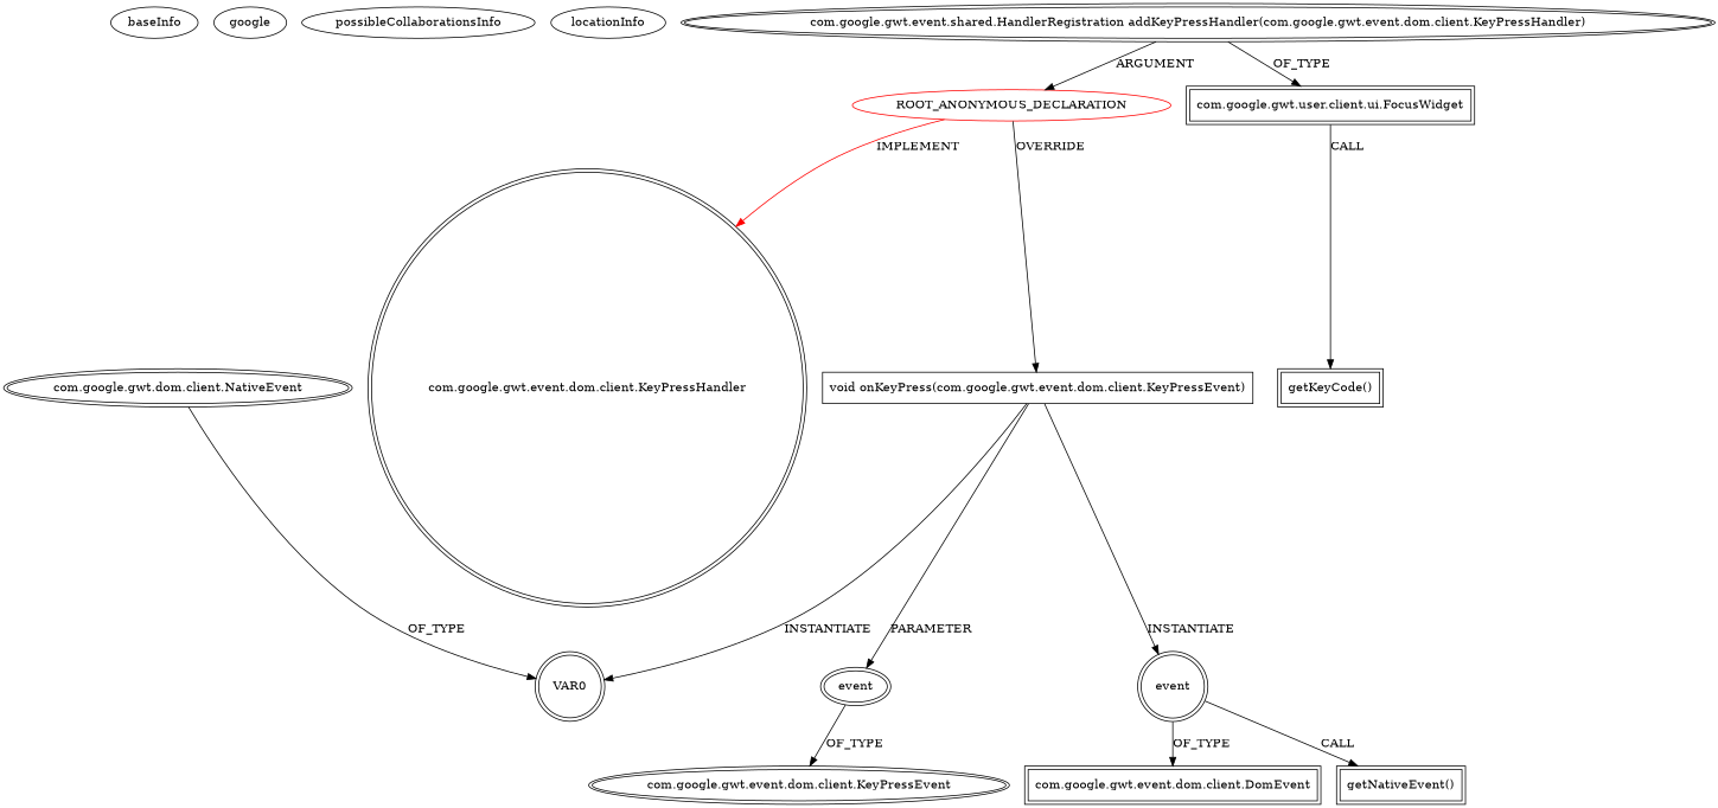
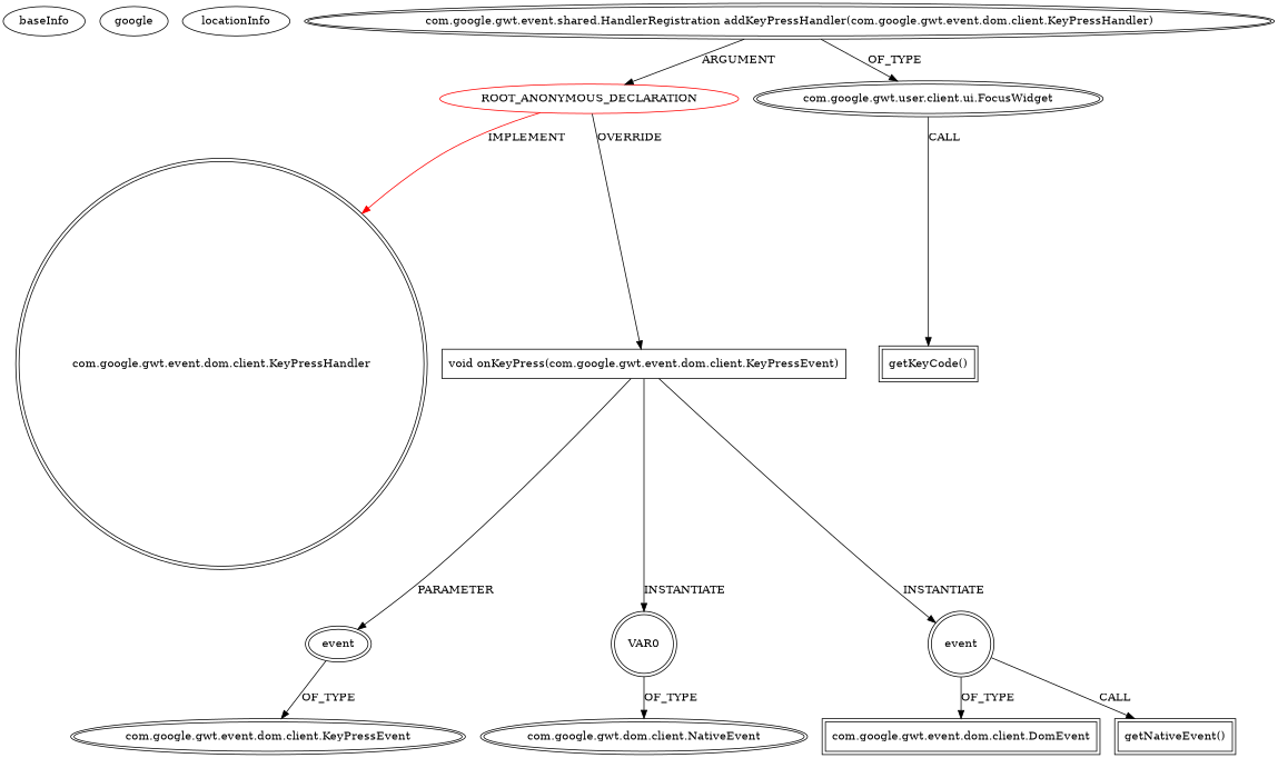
  digraph {
    node [isFrameworkType=true peripheries=2]
    baseInfo [category=extension_graph graphId=3433 isAnonymous=true possibleRelation=false isFrameworkType="" peripheries=""]
    n2 [0="com.google.gwt.event.dom.client.KeyPressHandler" label=google isFrameworkType="" peripheries=""]
-   possibleCollaborationsInfo [isFrameworkType="" peripheries=""]
    locationInfo [contextSignature="void loadStockWatcher()" filePath="/krajcovic-stockwatcher/stockwatcher-master/src/com/google/gwt/sample/stockwatcher/client/StockWatcher.java" graphId=3433 projectName="krajcovic-stockwatcher" isFrameworkType="" peripheries=""]
    n5 [color=red isFrameworkType=false label=ROOT_ANONYMOUS_DECLARATION vertexType=ROOT_ANONYMOUS_DECLARATION peripheries=""]
    n6 [label="com.google.gwt.event.dom.client.KeyPressHandler" shape=circle vertexType=FRAMEWORK_INTERFACE_TYPE]
    n7 [isFrameworkType=false label="void onKeyPress(com.google.gwt.event.dom.client.KeyPressEvent)" shape=box vertexType=OVERRIDING_METHOD_DECLARATION peripheries=""]
    n8 [label=event vertexType=PARAMETER_DECLARATION]
    n9 [label=VAR0 shape=circle vertexType=VARIABLE_EXPRESION]
    n10 [label=event shape=circle vertexType=VARIABLE_EXPRESION]
    n11 [label="com.google.gwt.event.shared.HandlerRegistration addKeyPressHandler(com.google.gwt.event.dom.client.KeyPressHandler)" vertexType=OUTSIDE_CALL]
-   n12 [label="com.google.gwt.user.client.ui.FocusWidget" vertexType=FRAMEWORK_CLASS_TYPE shape=box]
+   n12 [label="com.google.gwt.user.client.ui.FocusWidget" vertexType=FRAMEWORK_CLASS_TYPE]
    n13 [label="getKeyCode()" shape=box vertexType=INSIDE_CALL]
    n14 [label="com.google.gwt.event.dom.client.KeyPressEvent" vertexType=FRAMEWORK_CLASS_TYPE]
    n15 [label="com.google.gwt.dom.client.NativeEvent" vertexType=FRAMEWORK_CLASS_TYPE]
    n16 [label="com.google.gwt.event.dom.client.DomEvent" shape=box vertexType=FRAMEWORK_CLASS_TYPE]
    n17 [label="getNativeEvent()" shape=box vertexType=INSIDE_CALL]
    n5 -> n6 [color=red label=IMPLEMENT]
    n5 -> n7 [label=OVERRIDE]
    n7 -> n8 [label=PARAMETER]
    n7 -> n9 [label=INSTANTIATE]
    n7 -> n10 [label=INSTANTIATE]
    n8 -> n14 [label=OF_TYPE]
-   n15 -> n9 [label=OF_TYPE]
+   n9 -> n15 [label=OF_TYPE]
    n10 -> n16 [label=OF_TYPE]
    n10 -> n17 [label=CALL]
    n11 -> n5 [label=ARGUMENT]
    n11 -> n12 [label=OF_TYPE]
    n12 -> n13 [label=CALL]
  }
